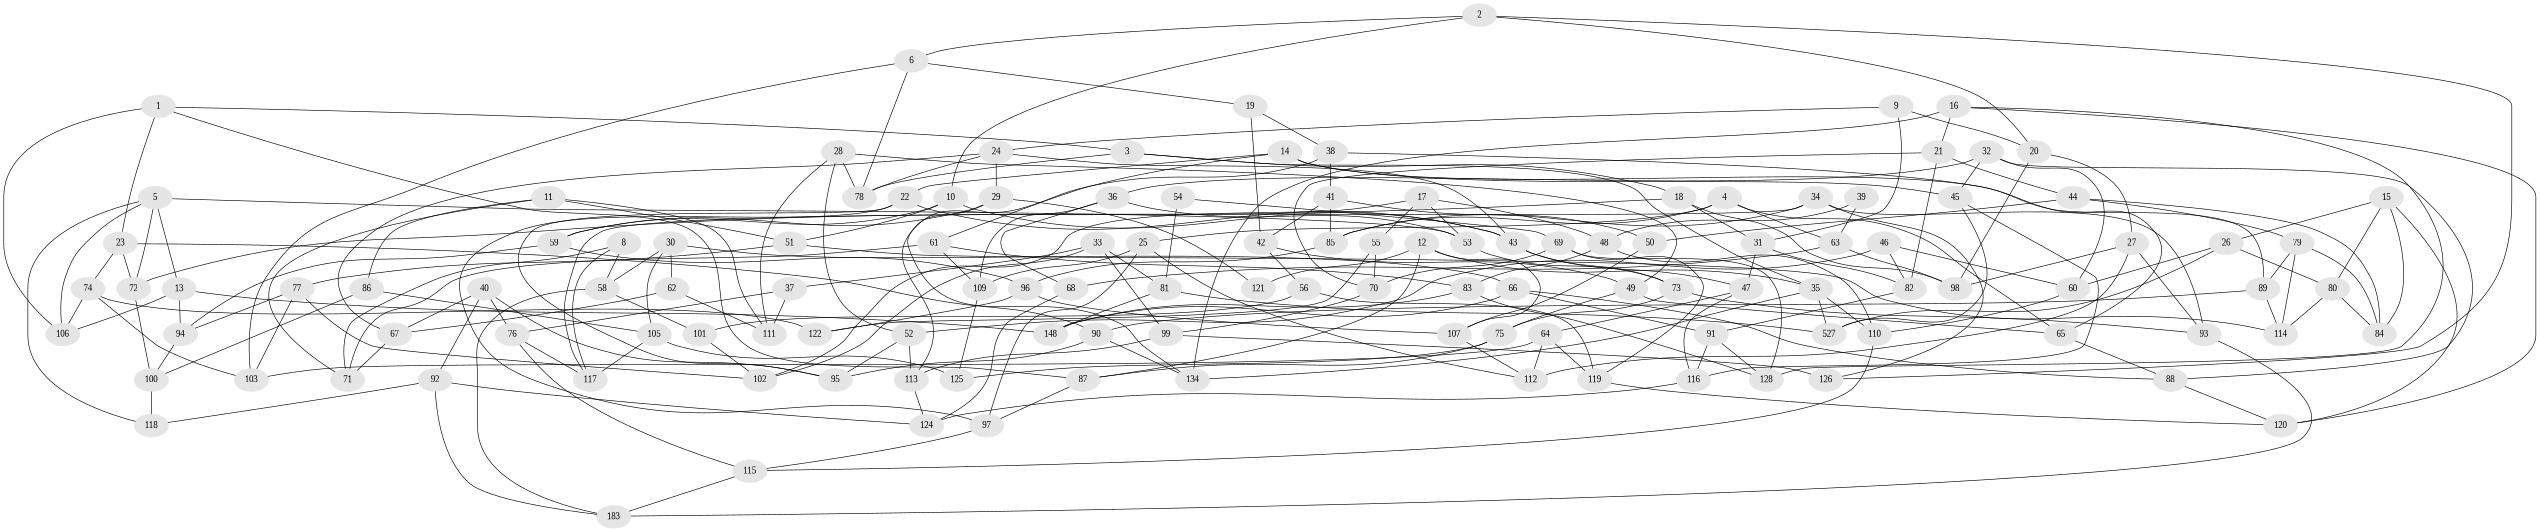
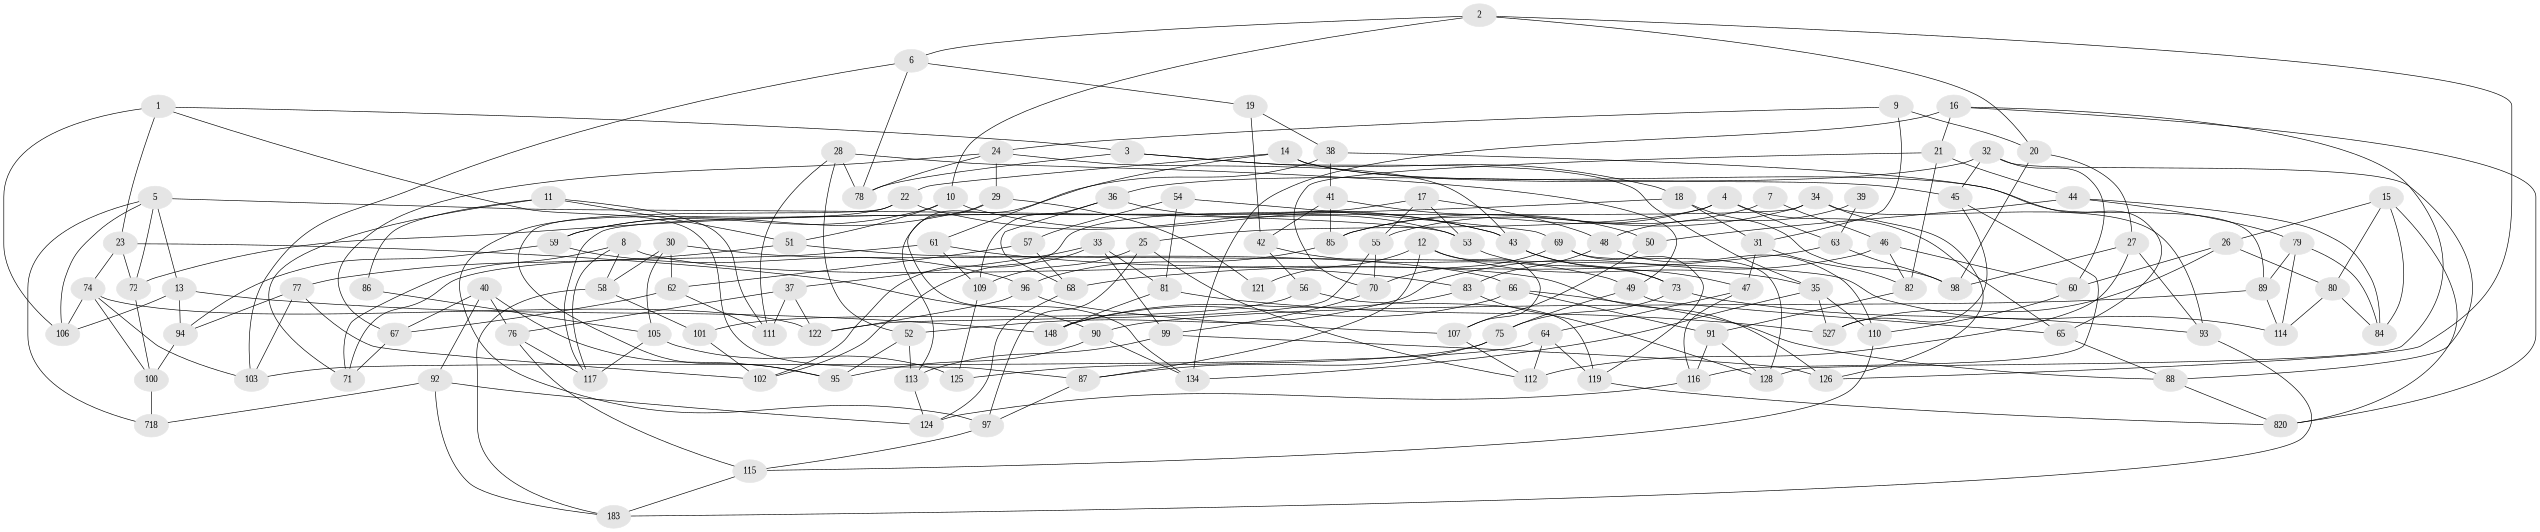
  graph {
    fontname="Liberation Serif"
    node [color=gray90 fontname="Liberation Serif" style=filled]
    edge [fontname="Liberation Serif"]
    1
    3
    23
    87
    106
    18
    35
    78
    72
    74
    90
    97
    2
    6
    10
    20
    126
    19
    103
    43
    51
    59
    98
    27
    31
    n26 [label=134]
    n27 [label=527]
    110
    4
    25
    63
    65
    85
    109
    112
    68
    88
    96
    5
    13
    53
-   118
+   118 [label=718]
    94
    n44 [label=148]
    73
    38
    42
+   7
    46
    55
    82
    60
    52
    70
    122
+   57
    62
    8
    58
    71
    117
    101
    n63 [label=183]
    9
    24
    29
    67
    47
    77
    114
    11
    86
    111
    105
    100
    12
    121
    107
    56
    119
    14
    22
    45
    61
    89
    95
    116
    83
    15
    26
    80
    84
-   120
+   120 [label=820]
    16
    21
    128
    44
    17
    48
    102
    41
    113
    49
    93
    50
    79
    99
    91
    115
    125
    28
    75
    30
    66
    64
    32
    36
    33
    37
    81
    76
    34
    124
    39
    40
    92
    54
    69
    1 -- 3
    1 -- 23
    1 -- 87
    1 -- 106
    3 -- 18
    3 -- 35
    3 -- 78
    23 -- 72
    23 -- 74
    23 -- 90
    87 -- 97
    18 -- 72
    18 -- 98
    18 -- 31
    35 -- n26
    35 -- n27
    35 -- 110
    72 -- 100
    74 -- 106
    74 -- 103
    74 -- 122
    90 -- n26
    90 -- 95
    97 -- 115
    2 -- 6
    2 -- 10
    2 -- 20
    2 -- 126
    6 -- 78
    6 -- 19
    6 -- 103
    10 -- 43
    10 -- 51
    10 -- 59
    20 -- 98
    20 -- 27
    19 -- 38
    19 -- 42
    43 -- 73
    43 -- 47
    51 -- 77
    51 -- 114
    59 -- 96
    59 -- 94
    27 -- 98
    27 -- 112
    27 -- 93
    31 -- 82
    31 -- 47
    110 -- 115
    4 -- 25
    4 -- 63
    4 -- 65
    4 -- 85
    25 -- 97
    25 -- 109
    25 -- 112
    63 -- 98
    63 -- 68
    65 -- 88
    85 -- 96
    109 -- 125
    68 -- 124
    88 -- 120
    96 -- 122
    96 -- 107
    5 -- 106
    5 -- 72
    5 -- 13
    5 -- 53
    5 -- 118
    13 -- 106
    13 -- 94
    13 -- n44
    53 -- 73
    94 -- 100
    73 -- 93
    73 -- 75
    38 -- 65
    38 -- 41
    38 -- 113
    42 -- 56
    42 -- 49
+   7 -- 46
+   7 -- 55
    46 -- 82
    46 -- 60
    46 -- 52
    55 -- 70
    55 -- 122
    82 -- 91
    60 -- 110
    52 -- 95
    52 -- 113
    70 -- 99
+   57 -- 68
+   57 -- 62
    62 -- 67
    62 -- 111
+   8 -- 126
    8 -- 58
    8 -- 71
    8 -- 117
    58 -- 101
    58 -- n63
    101 -- 102
    9 -- 20
    9 -- 31
    9 -- 24
    24 -- 78
    24 -- 43
    24 -- 29
    24 -- 67
    29 -- 59
    29 -- n26
    29 -- 121
    67 -- 71
    47 -- 116
    47 -- 64
    77 -- 103
    77 -- 94
    77 -- 102
    11 -- 51
    11 -- 71
    11 -- 86
    11 -- 111
    86 -- 105
-   86 -- 100
+   74 -- 100
    105 -- 117
    105 -- 125
    100 -- 118
    12 -- 87
    12 -- 35
    12 -- 121
    12 -- 107
    107 -- 112
    56 -- 101
    56 -- 119
    119 -- 120
    14 -- 22
    14 -- 45
    14 -- 61
    14 -- 89
    22 -- 97
    22 -- 43
    22 -- 95
    45 -- n27
    45 -- 116
    61 -- 109
    61 -- 71
    61 -- 83
    89 -- 90
    89 -- 114
    116 -- 124
    83 -- n44
    83 -- 128
    15 -- 26
    15 -- 80
    15 -- 84
    15 -- 120
    26 -- n27
    26 -- 60
    26 -- 80
    80 -- 114
    80 -- 84
    16 -- n26
    16 -- 120
    16 -- 21
    16 -- 128
    21 -- 82
    21 -- 70
    21 -- 44
    44 -- 84
    44 -- 50
    44 -- 79
    17 -- 53
    17 -- 55
    17 -- 48
    17 -- 102
    48 -- 110
    48 -- 83
    41 -- 85
    41 -- 42
    41 -- 50
    113 -- 124
    49 -- 65
    49 -- 75
    93 -- n63
    50 -- 107
    79 -- 114
    79 -- 89
    79 -- 84
    99 -- 126
    99 -- 113
    91 -- 116
    91 -- 128
    115 -- n63
    28 -- 78
    28 -- 52
    28 -- 111
    28 -- 49
    75 -- 87
    75 -- 125
    30 -- 62
    30 -- 58
    30 -- 105
    30 -- 66
    66 -- 88
    66 -- n44
    66 -- 91
    64 -- 103
    64 -- 112
    64 -- 119
    32 -- 88
    32 -- 60
    32 -- 45
    32 -- 36
    36 -- 109
    36 -- 68
    36 -- 53
    33 -- 102
    33 -- 99
    33 -- 37
    33 -- 81
+   37 -- 122
    37 -- 111
    37 -- 76
    81 -- n27
    81 -- n44
    76 -- 117
    76 -- 115
    34 -- 126
    34 -- 85
    34 -- 117
    34 -- 93
    39 -- 63
    39 -- 48
    40 -- 67
    40 -- 95
    40 -- 76
    40 -- 92
    92 -- 118
    92 -- n63
    92 -- 124
+   54 -- 57
    54 -- 81
    54 -- 69
    69 -- 70
    69 -- 119
    69 -- 128
  }
